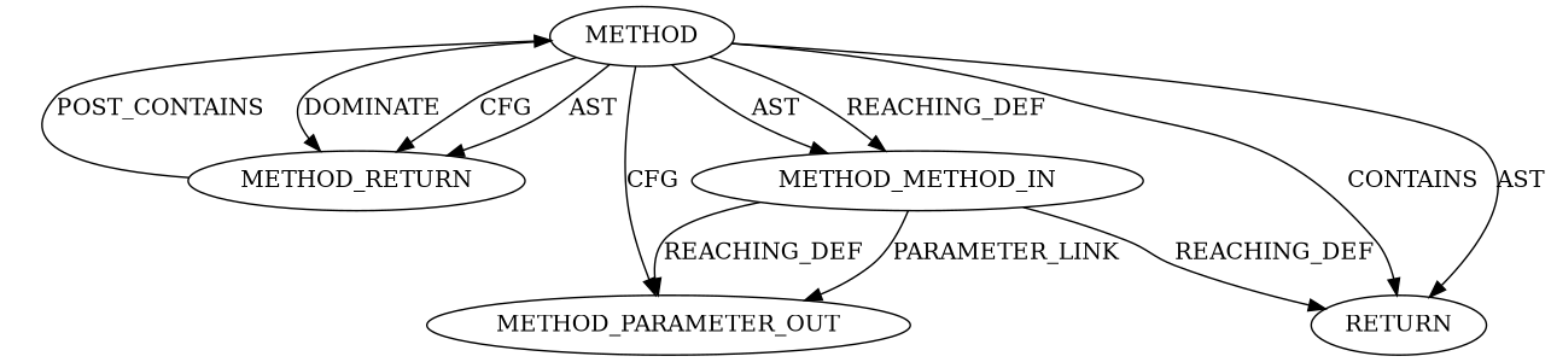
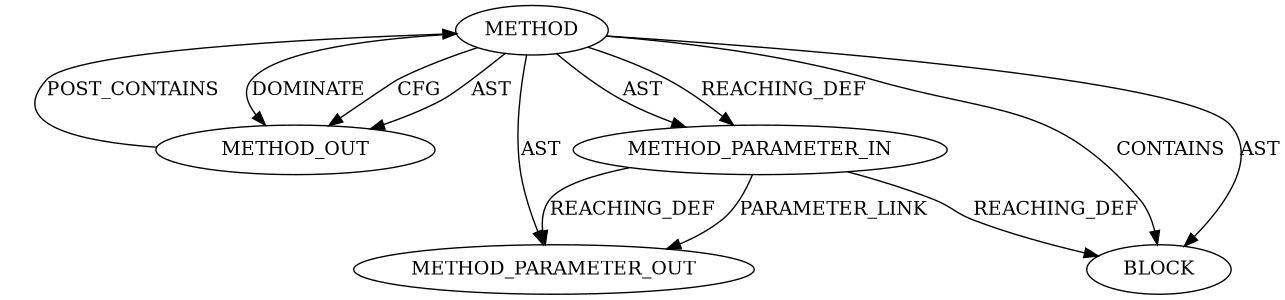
  digraph {
    node [CODE=p1 EVALUATION_STRATEGY=BY_VALUE ORDER=1 TYPE_FULL_NAME=ANY]
-   n1 [INDEX=1 IS_VARIADIC=false NAME=p1 label=METHOD_METHOD_IN]
+   n1 [INDEX=1 IS_VARIADIC=false NAME=p1 label=METHOD_PARAMETER_IN]
    n2 [INDEX=1 IS_VARIADIC=false NAME=p1 label=METHOD_PARAMETER_OUT]
-   n3 [ARGUMENT_INDEX=1 CODE="<empty>" label=RETURN EVALUATION_STRATEGY=""]
-   n4 [CODE=RET ORDER=2 label=METHOD_RETURN]
+   n3 [ARGUMENT_INDEX=1 CODE="<empty>" label=BLOCK EVALUATION_STRATEGY=""]
+   n4 [CODE=RET ORDER=2 label=METHOD_OUT]
    n5 [AST_PARENT_FULL_NAME="<global>" AST_PARENT_TYPE=NAMESPACE_BLOCK CODE="<empty>" FILENAME="<empty>" FULL_NAME=ceph_client_gid IS_EXTERNAL=true NAME=ceph_client_gid ORDER=0 label=METHOD EVALUATION_STRATEGY="" TYPE_FULL_NAME=""]
    n1 -> n2 [label=PARAMETER_LINK]
    n1 -> n2 [VARIABLE=p1 label=REACHING_DEF]
    n1 -> n3 [VARIABLE=p1 label=REACHING_DEF]
    n4 -> n5 [label=POST_CONTAINS]
    n5 -> n1 [label=REACHING_DEF]
    n5 -> n1 [label=AST]
-   n5 -> n2 [label=CFG]
+   n5 -> n2 [label=AST]
    n5 -> n3 [label=CONTAINS]
    n5 -> n3 [label=AST]
    n5 -> n4 [label=DOMINATE]
    n5 -> n4 [label=CFG]
    n5 -> n4 [label=AST]
  }
